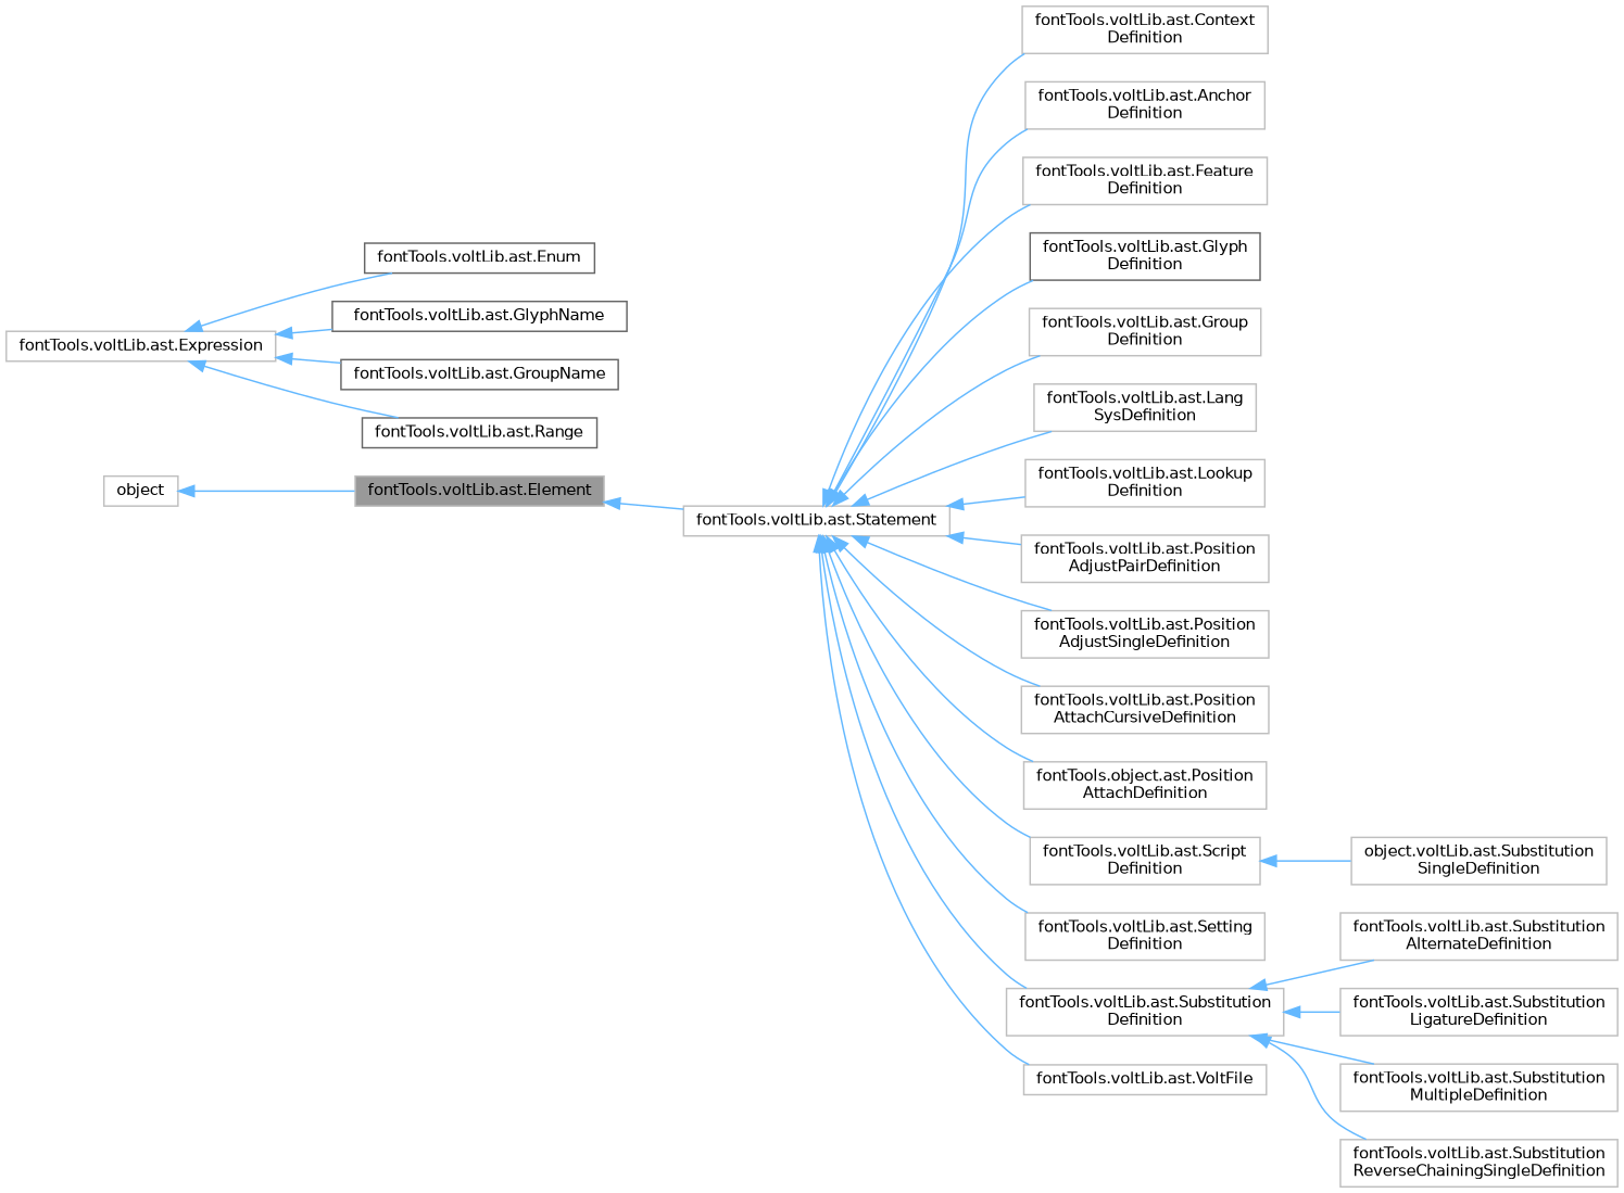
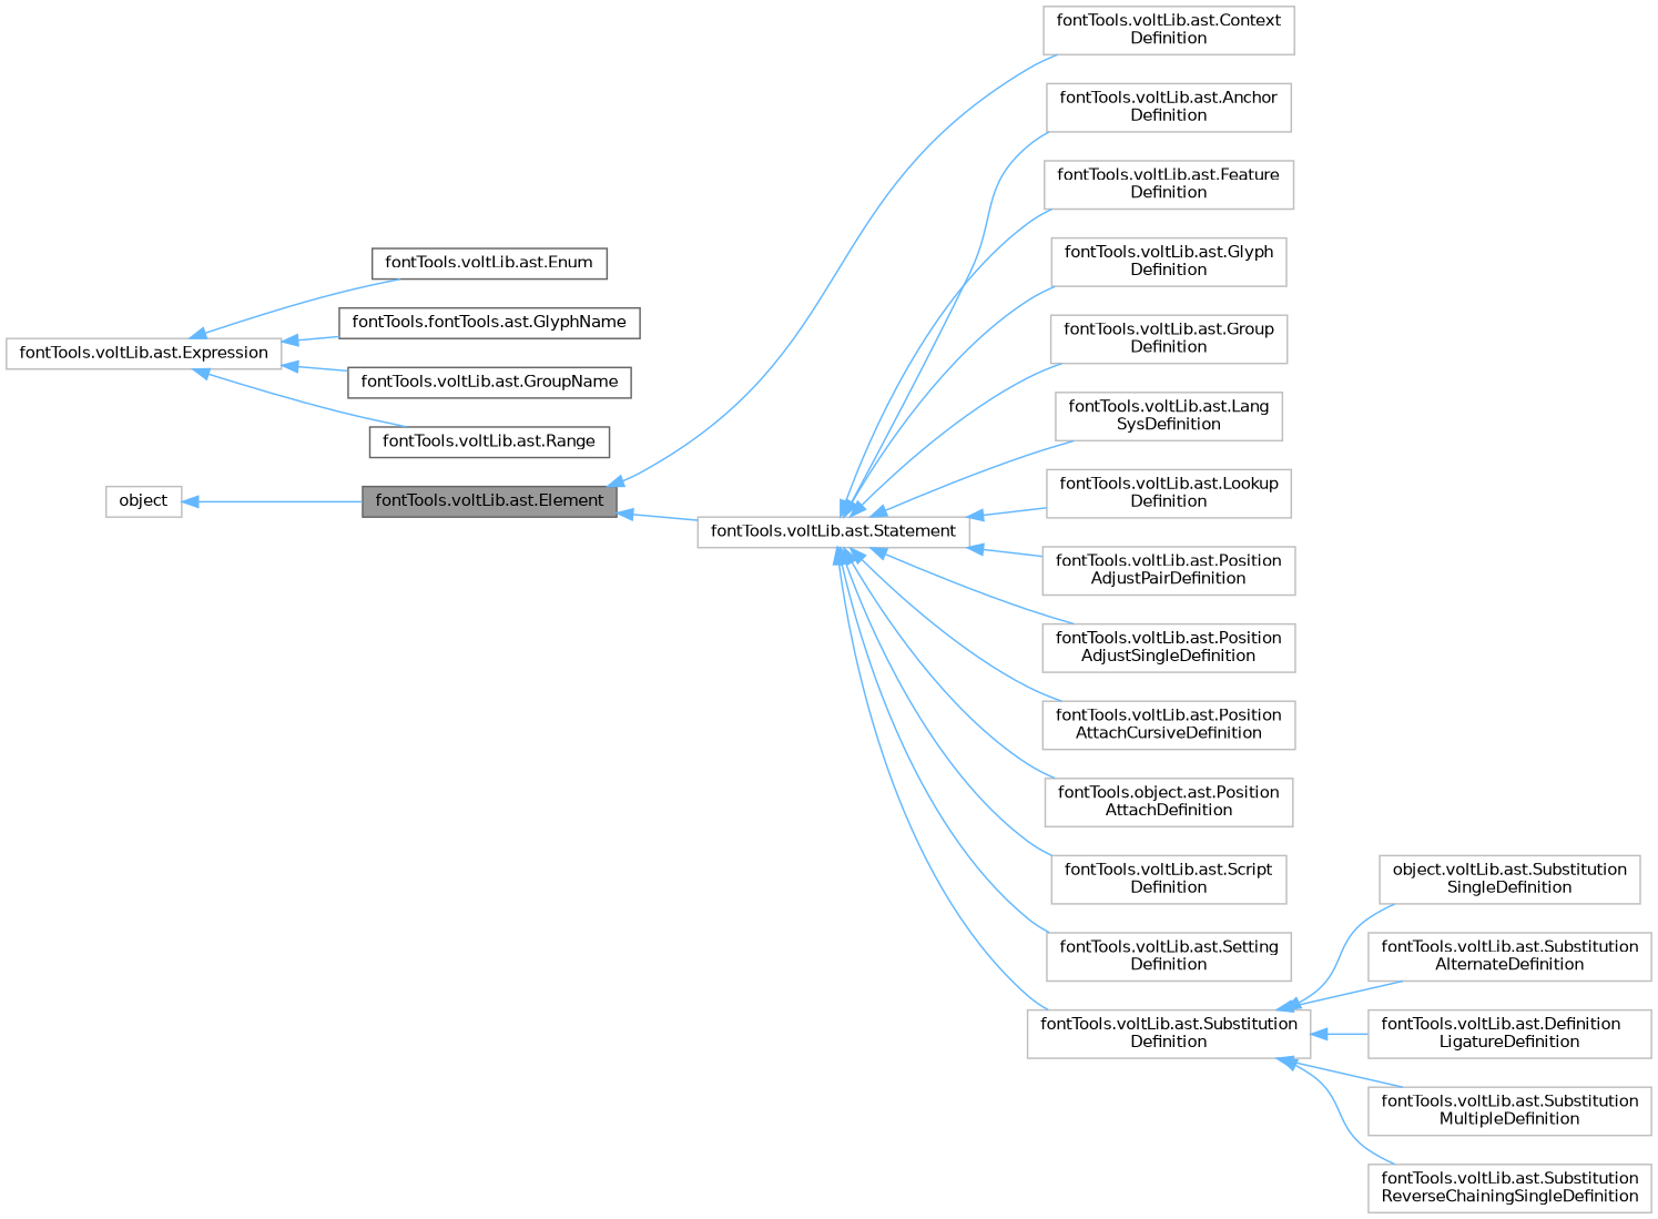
  digraph {
    rankdir=LR
    node [color=grey75 fillcolor=white fontname=Helvetica fontsize=10 shape=box style=filled]
    edge [color=steelblue1 dir=back fontname=Helvetica fontsize=10 labelfontname=Helvetica labelfontsize=10 style=solid]
-   n1 [fillcolor=grey60 fontcolor=black height=0.2 label="fontTools.voltLib.ast.Element" width=0.4]
+   n1 [color=gray40 fillcolor=grey60 fontcolor=black height=0.2 label="fontTools.voltLib.ast.Element" width=0.4]
    n2 [height=0.2 label="fontTools.voltLib.ast.Statement" width=0.4]
    n3 [height=0.2 label="fontTools.voltLib.ast.Expression" width=0.4]
    n4 [color=gray40 height=0.2 label="fontTools.voltLib.ast.Enum" width=0.4]
-   n5 [color=gray40 height=0.2 label="fontTools.voltLib.ast.GlyphName" width=0.4]
+   n5 [color=gray40 height=0.2 label="fontTools.fontTools.ast.GlyphName" width=0.4]
    n6 [color=gray40 height=0.2 label="fontTools.voltLib.ast.GroupName" width=0.4]
    n7 [color=gray40 height=0.2 label="fontTools.voltLib.ast.Range" width=0.4]
    n8 [height=0.2 label="fontTools.voltLib.ast.Anchor\lDefinition" width=0.4]
    n9 [height=0.2 label="fontTools.voltLib.ast.Context\lDefinition" width=0.4]
    n10 [height=0.2 label="fontTools.voltLib.ast.Feature\lDefinition" width=0.4]
-   n11 [color=gray40 height=0.2 label="fontTools.voltLib.ast.Glyph\lDefinition" width=0.4]
+   n11 [height=0.2 label="fontTools.voltLib.ast.Glyph\lDefinition" width=0.4]
    n12 [height=0.2 label="fontTools.voltLib.ast.Group\lDefinition" width=0.4]
    n13 [height=0.2 label="fontTools.voltLib.ast.Lang\lSysDefinition" width=0.4]
    n14 [height=0.2 label="fontTools.voltLib.ast.Lookup\lDefinition" width=0.4]
    n15 [height=0.2 label="fontTools.voltLib.ast.Position\lAdjustPairDefinition" width=0.4]
    n16 [height=0.2 label="fontTools.voltLib.ast.Position\lAdjustSingleDefinition" width=0.4]
    n17 [height=0.2 label="fontTools.voltLib.ast.Position\lAttachCursiveDefinition" width=0.4]
    n18 [height=0.2 label="fontTools.object.ast.Position\lAttachDefinition" width=0.4]
    n19 [height=0.2 label="fontTools.voltLib.ast.Script\lDefinition" width=0.4]
    n20 [height=0.2 label="fontTools.voltLib.ast.Setting\lDefinition" width=0.4]
    n21 [height=0.2 label="fontTools.voltLib.ast.Substitution\lDefinition" width=0.4]
-   n22 [height=0.2 label="fontTools.voltLib.ast.VoltFile" width=0.4]
    n23 [height=0.2 label=object width=0.4]
    n24 [height=0.2 label="fontTools.voltLib.ast.Substitution\lAlternateDefinition" width=0.4]
-   n25 [height=0.2 label="fontTools.voltLib.ast.Substitution\lLigatureDefinition" width=0.4]
+   n25 [height=0.2 label="fontTools.voltLib.ast.Definition\lLigatureDefinition" width=0.4]
    n26 [height=0.2 label="fontTools.voltLib.ast.Substitution\lMultipleDefinition" width=0.4]
    n27 [height=0.2 label="fontTools.voltLib.ast.Substitution\lReverseChainingSingleDefinition" width=0.4]
    n28 [height=0.2 label="object.voltLib.ast.Substitution\lSingleDefinition" width=0.4]
    n1 -> n2
    n2 -> n8
-   n2 -> n9
+   n1 -> n9
    n2 -> n10
    n2 -> n11
    n2 -> n12
    n2 -> n13
    n2 -> n14
    n2 -> n15
    n2 -> n16
    n2 -> n17
    n2 -> n18
    n2 -> n19
    n2 -> n20
    n2 -> n21
-   n2 -> n22
    n3 -> n4
    n3 -> n5
    n3 -> n6
    n3 -> n7
    n21 -> n24
    n21 -> n25
    n21 -> n26
    n21 -> n27
-   n19 -> n28
+   n21 -> n28
    n23 -> n1
  }
